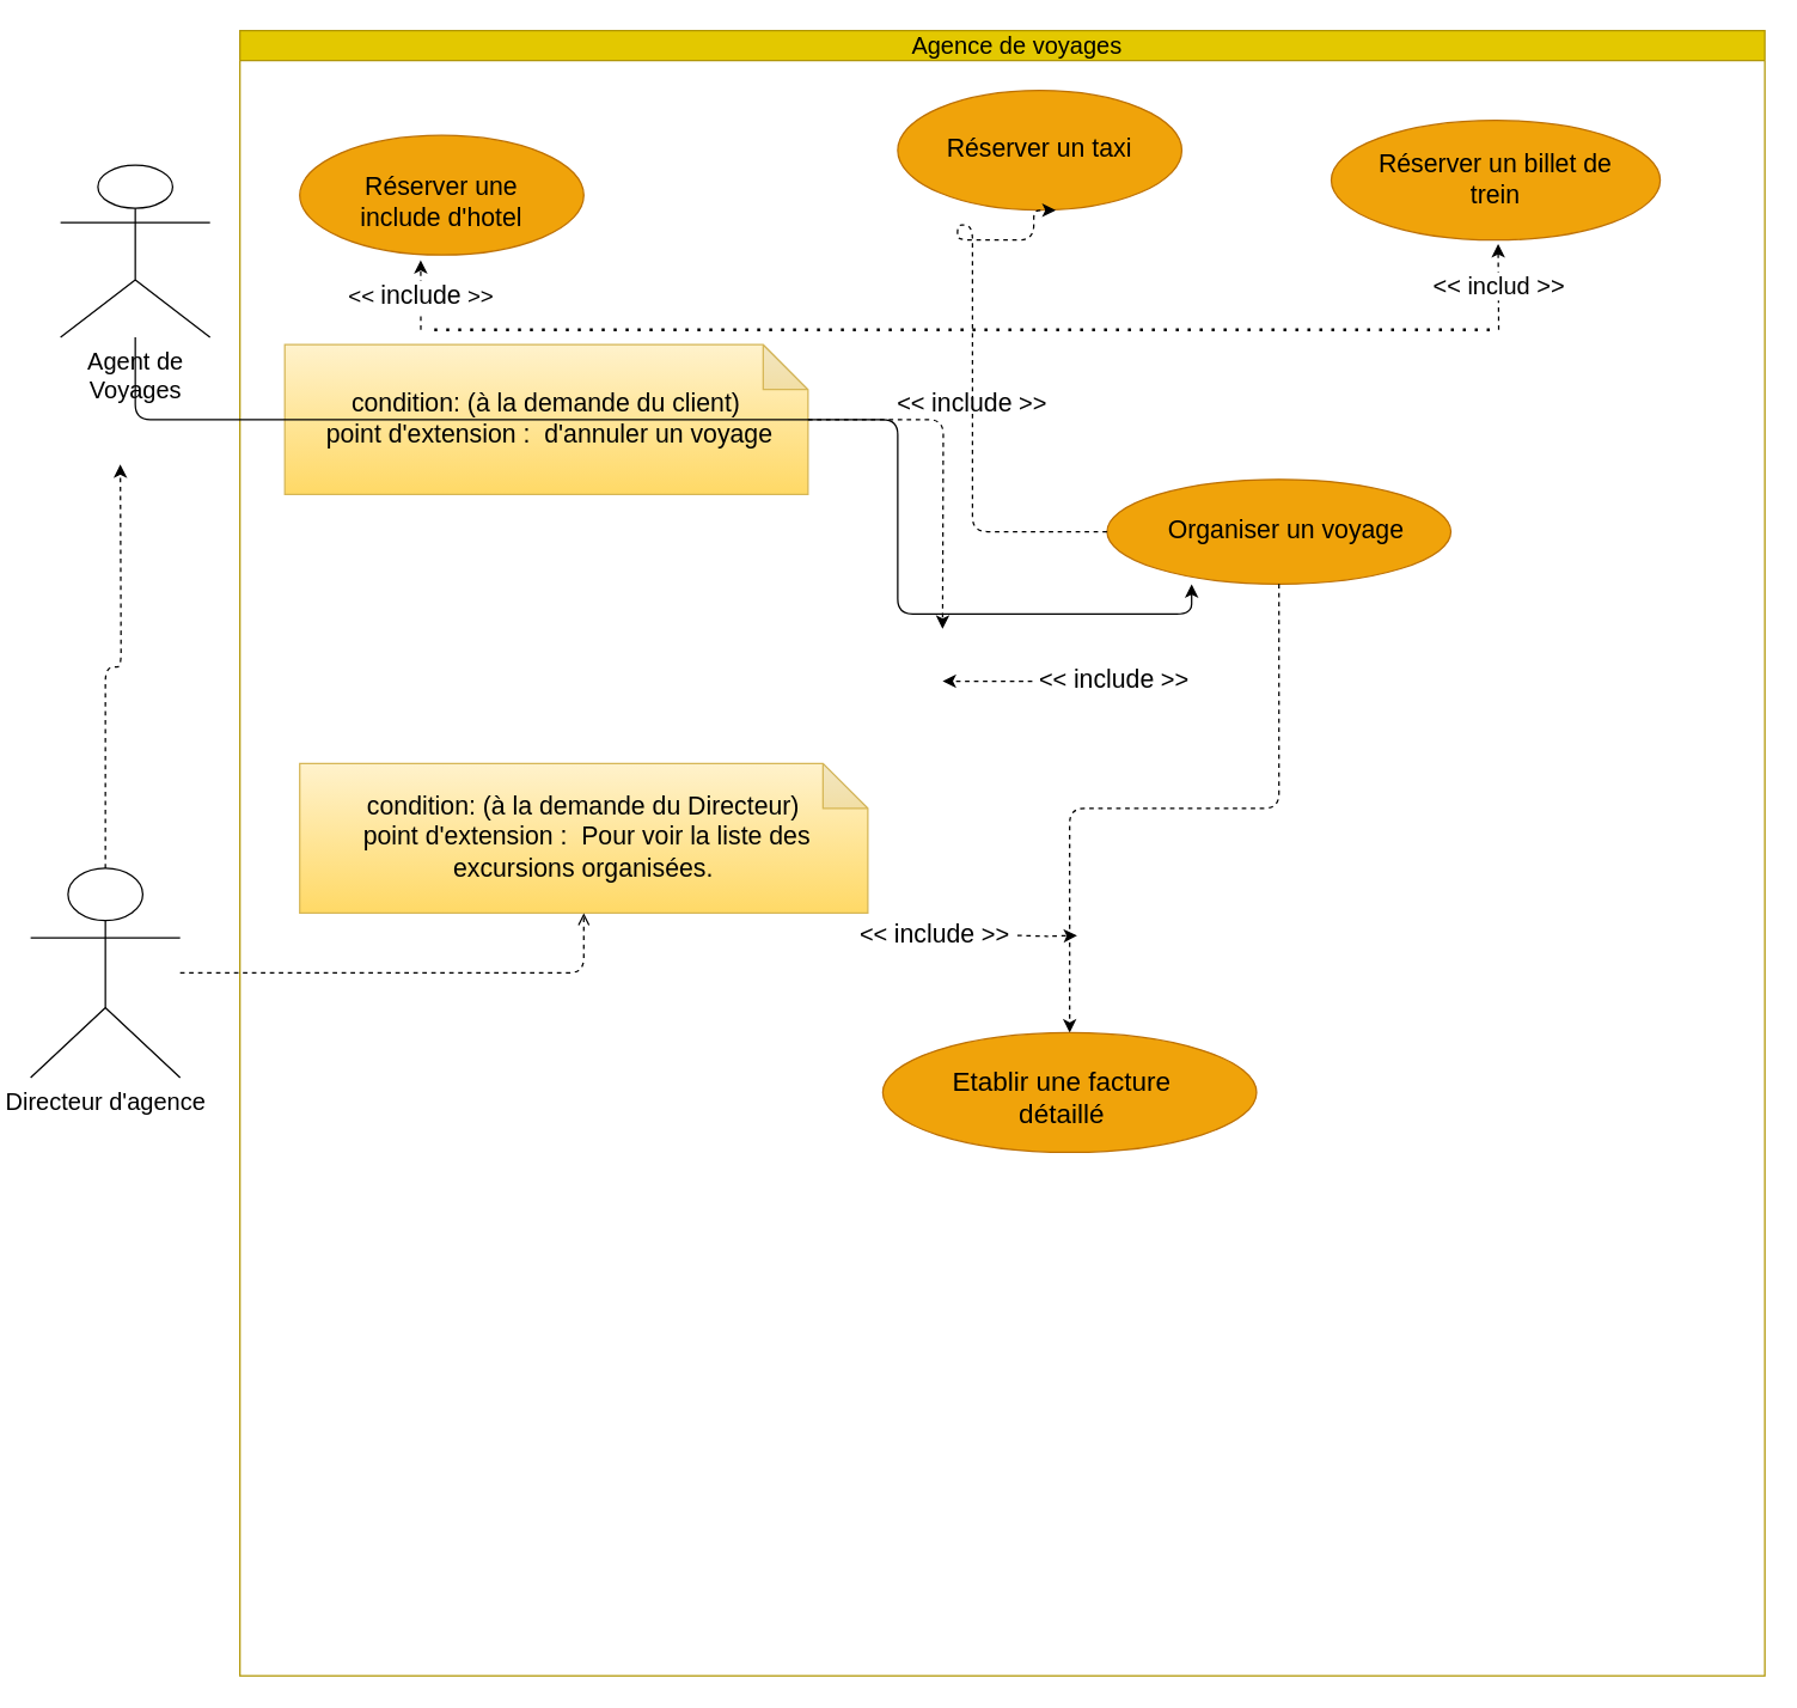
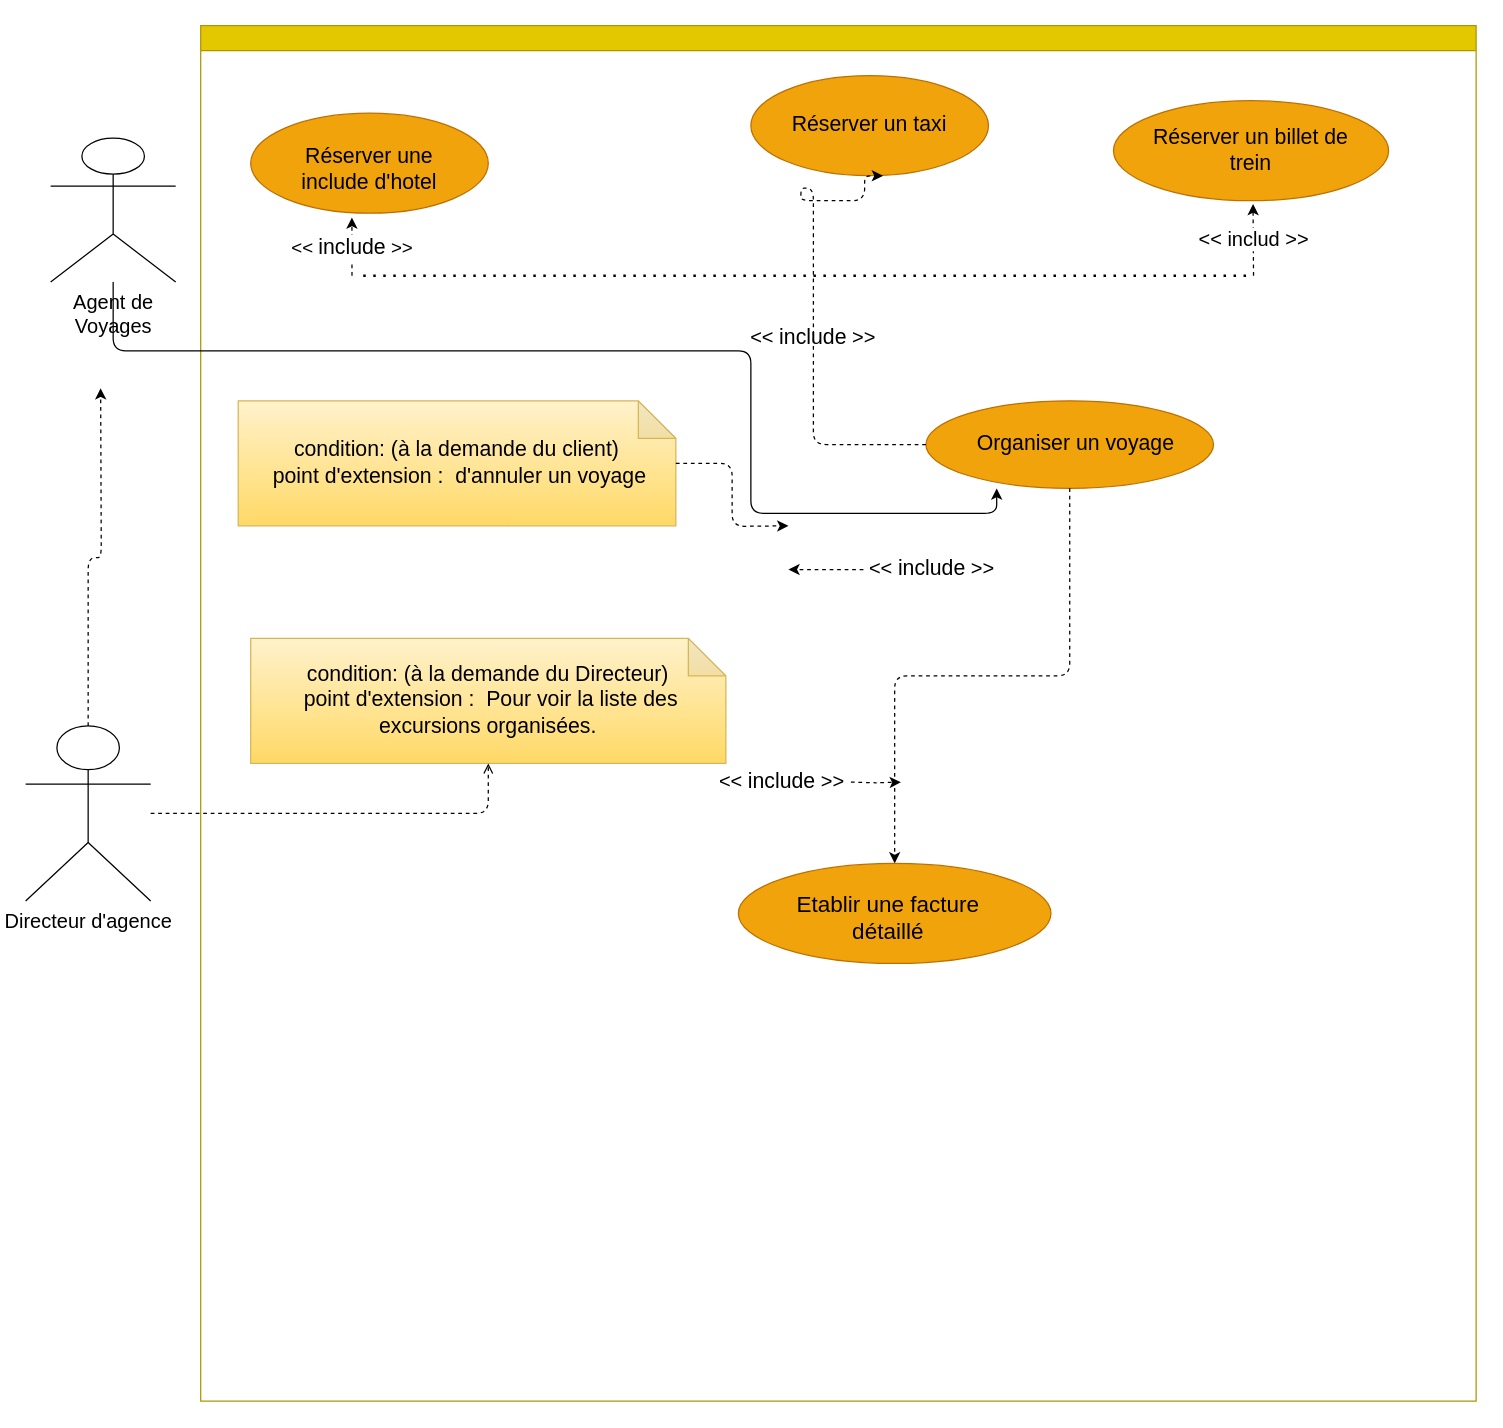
  <mxCell id="0" />
  <mxCell id="1" parent="0" />
  <mxCell id="2" value="" style="swimlane;html=1;startSize=20;horizontal=1;containerType=tree;glass=0;fillColor=#e3c800;strokeColor=#B09500;fontColor=#ffffff;" parent="1" vertex="1"><mxGeometry x="160" y="20" width="1020" height="1100" as="geometry" /></mxCell>
  <mxCell id="3" value="&lt;span style=&quot;color: rgba(0 , 0 , 0 , 0) ; font-family: monospace ; font-size: 0px&quot;&gt;re&lt;/span&gt;" style="ellipse;whiteSpace=wrap;html=1;glass=0;fontSize=16;fillColor=#f0a30a;strokeColor=#BD7000;fontColor=#ffffff;" vertex="1" parent="2"><mxGeometry x="40" y="70" width="190" height="80" as="geometry" /></mxCell>
  <mxCell id="4" value="&lt;span style=&quot;color: rgba(0 , 0 , 0 , 0) ; font-family: monospace ; font-size: 0px&quot;&gt;%3CmxGraphModel%3E%3Croot%3E%3CmxCell%20id%3D%220%22%2F%3E%3CmxCell%20id%3D%221%22%20parent%3D%220%22%2F%3E%3CmxCell%20id%3D%222%22%20value%3D%22%22%20style%3D%22swimlane%3Bhtml%3D1%3BstartSize%3D20%3Bhorizontal%3D1%3BcontainerType%3Dtree%3Bglass%3D0%3B%22%20vertex%3D%221%22%20parent%3D%221%22%3E%3CmxGeometry%20x%3D%22150%22%20y%3D%2280%22%20width%3D%22660%22%20height%3D%22290%22%20as%3D%22geometry%22%2F%3E%3C%2FmxCell%3E%3CmxCell%20id%3D%223%22%20value%3D%22%22%20style%3D%22ellipse%3BwhiteSpace%3Dwrap%3Bhtml%3D1%3Bglass%3D0%3BgradientColor%3Dnone%3BfontSize%3D16%3B%22%20vertex%3D%221%22%20parent%3D%222%22%3E%3CmxGeometry%20x%3D%2240%22%20y%3D%2230%22%20width%3D%22210%22%20height%3D%2280%22%20as%3D%22geometry%22%2F%3E%3C%2FmxCell%3E%3C%2Froot%3E%3C%2FmxGraphModel%3E&lt;/span&gt;" style="ellipse;whiteSpace=wrap;html=1;glass=0;fontSize=16;fillColor=#f0a30a;strokeColor=#BD7000;fontColor=#ffffff;" vertex="1" parent="2"><mxGeometry x="440" y="40" width="190" height="80" as="geometry" /></mxCell>
  <mxCell id="5" value="&lt;span style=&quot;color: rgba(0 , 0 , 0 , 0) ; font-family: monospace ; font-size: 0px&quot;&gt;%3CmxGraphModel%3E%3Croot%3E%3CmxCell%20id%3D%220%22%2F%3E%3CmxCell%20id%3D%221%22%20parent%3D%220%22%2F%3E%3CmxCell%20id%3D%222%22%20value%3D%22%22%20style%3D%22swimlane%3Bhtml%3D1%3BstartSize%3D20%3Bhorizontal%3D1%3BcontainerType%3Dtree%3Bglass%3D0%3B%22%20vertex%3D%221%22%20parent%3D%221%22%3E%3CmxGeometry%20x%3D%22150%22%20y%3D%2280%22%20width%3D%22660%22%20height%3D%22290%22%20as%3D%22geometry%22%2F%3E%3C%2FmxCell%3E%3CmxCell%20id%3D%223%22%20value%3D%22%22%20style%3D%22ellipse%3BwhiteSpace%3Dwrap%3Bhtml%3D1%3Bglass%3D0%3BgradientColor%3Dnone%3BfontSize%3D16%3B%22%20vertex%3D%221%22%20parent%3D%222%22%3E%3CmxGeometry%20x%3D%2240%22%20y%3D%2230%22%20width%3D%22210%22%20height%3D%2280%22%20as%3D%22geometry%22%2F%3E%3C%2FmxCell%3E%3C%2Froot%3E%3C%2FmxGraphModel%3E&lt;/span&gt;" style="ellipse;whiteSpace=wrap;html=1;glass=0;fontSize=16;fillColor=#f0a30a;strokeColor=#BD7000;fontColor=#ffffff;" vertex="1" parent="2"><mxGeometry x="730" y="60" width="220" height="80" as="geometry" /></mxCell>
  <mxCell id="6" value="&lt;font style=&quot;font-size: 17px&quot;&gt;Réserver une include d'hotel&lt;/font&gt;" style="text;html=1;strokeColor=none;fillColor=none;align=center;verticalAlign=middle;whiteSpace=wrap;rounded=0;glass=0;fontSize=16;" vertex="1" parent="2"><mxGeometry x="70" y="90" width="130" height="50" as="geometry" /></mxCell>
  <mxCell id="7" value="&lt;span style=&quot;font-size: 17px&quot;&gt;Réserver un taxi&lt;/span&gt;" style="text;html=1;strokeColor=none;fillColor=none;align=center;verticalAlign=middle;whiteSpace=wrap;rounded=0;glass=0;fontSize=16;" vertex="1" parent="2"><mxGeometry x="470" y="50" width="130" height="60" as="geometry" /></mxCell>
  <mxCell id="8" value="&lt;span style=&quot;font-size: 17px&quot;&gt;Réserver un billet de trein&lt;/span&gt;" style="text;html=1;strokeColor=none;fillColor=none;align=center;verticalAlign=middle;whiteSpace=wrap;rounded=0;glass=0;fontSize=16;" vertex="1" parent="2"><mxGeometry x="760" y="70" width="160" height="60" as="geometry" /></mxCell>
  <mxCell id="9" value="&amp;lt;&amp;lt; &lt;font style=&quot;font-size: 17px&quot;&gt;include&lt;/font&gt; &amp;gt;&amp;gt;" style="text;html=1;strokeColor=none;fillColor=none;align=center;verticalAlign=middle;whiteSpace=wrap;rounded=0;glass=0;fontSize=16;" vertex="1" parent="2"><mxGeometry x="435" y="240" width="110" height="20" as="geometry" /></mxCell>
  <mxCell id="10" value="" style="endArrow=none;dashed=1;html=1;dashPattern=1 3;strokeWidth=2;fontSize=16;" edge="1" parent="2"><mxGeometry width="50" height="50" relative="1" as="geometry"><mxPoint x="130" y="200" as="sourcePoint" /><mxPoint x="840" y="200" as="targetPoint" /></mxGeometry></mxCell>
  <mxCell id="11" value="Label" style="endArrow=classic;html=1;shadow=0;dashed=1;fontSize=16;entryX=0.426;entryY=1.043;entryDx=0;entryDy=0;entryPerimeter=0;" edge="1" parent="2" target="3"><mxGeometry relative="1" as="geometry"><mxPoint x="121" y="200" as="sourcePoint" /><mxPoint x="260" y="180" as="targetPoint" /></mxGeometry></mxCell>
  <mxCell id="12" value="&lt;font style=&quot;font-size: 15px&quot;&gt;&amp;lt;&amp;lt; &lt;font style=&quot;font-size: 17px&quot;&gt;include&lt;/font&gt; &amp;gt;&amp;gt;&lt;/font&gt;" style="edgeLabel;resizable=0;html=1;align=center;verticalAlign=middle;" connectable="0" vertex="1" parent="11"><mxGeometry relative="1" as="geometry" /></mxCell>
  <mxCell id="13" value="&amp;lt;&amp;lt; includ &amp;gt;&amp;gt;" style="endArrow=classic;html=1;shadow=0;dashed=1;fontSize=16;entryX=0.51;entryY=1.209;entryDx=0;entryDy=0;entryPerimeter=0;" edge="1" parent="2" target="8"><mxGeometry relative="1" as="geometry"><mxPoint x="842" y="200" as="sourcePoint" /><mxPoint x="670" y="154" as="targetPoint" /></mxGeometry></mxCell>
  <mxCell id="14" value="&amp;lt;&amp;lt; &lt;font style=&quot;font-size: 17px&quot;&gt;include&lt;/font&gt; &amp;gt;&amp;gt;" style="text;html=1;strokeColor=none;fillColor=none;align=center;verticalAlign=middle;whiteSpace=wrap;rounded=0;glass=0;fontSize=16;" vertex="1" parent="2"><mxGeometry x="410" y="590" width="110" height="30" as="geometry" /></mxCell>
  <mxCell id="15" value="&lt;span style=&quot;color: rgba(0 , 0 , 0 , 0) ; font-family: monospace ; font-size: 0px&quot;&gt;%3CmxGraphModel%3E%3Croot%3E%3CmxCell%20id%3D%220%22%2F%3E%3CmxCell%20id%3D%221%22%20parent%3D%220%22%2F%3E%3CmxCell%20id%3D%222%22%20value%3D%22%22%20style%3D%22swimlane%3Bhtml%3D1%3BstartSize%3D20%3Bhorizontal%3D1%3BcontainerType%3Dtree%3Bglass%3D0%3B%22%20vertex%3D%221%22%20parent%3D%221%22%3E%3CmxGeometry%20x%3D%22150%22%20y%3D%2280%22%20width%3D%22660%22%20height%3D%22290%22%20as%3D%22geometry%22%2F%3E%3C%2FmxCell%3E%3CmxCell%20id%3D%223%22%20value%3D%22%22%20style%3D%22ellipse%3BwhiteSpace%3Dwrap%3Bhtml%3D1%3Bglass%3D0%3BgradientColor%3Dnone%3BfontSize%3D16%3B%22%20vertex%3D%221%22%20parent%3D%222%22%3E%3CmxGeometry%20x%3D%2240%22%20y%3D%2230%22%20width%3D%22210%22%20height%3D%2280%22%20as%3D%22geometry%22%2F%3E%3C%2FmxCell%3E%3C%2Froot%3E%3C%2FmxGraphModel%3E&lt;/span&gt;" style="ellipse;whiteSpace=wrap;html=1;glass=0;fontSize=16;fillColor=#f0a30a;strokeColor=#BD7000;fontColor=#ffffff;" vertex="1" parent="2"><mxGeometry x="580" y="300" width="230" height="70" as="geometry" /></mxCell>
  <mxCell id="16" value="" style="edgeStyle=orthogonalEdgeStyle;rounded=1;orthogonalLoop=1;jettySize=auto;html=1;dashed=1;" edge="1" source="15" target="17" parent="2"><mxGeometry relative="1" as="geometry" /></mxCell>
  <mxCell id="17" value="&lt;span style=&quot;color: rgba(0 , 0 , 0 , 0) ; font-family: monospace ; font-size: 0px&quot;&gt;%3CmxGraphModel%3E%3Croot%3E%3CmxCell%20id%3D%220%22%2F%3E%3CmxCell%20id%3D%221%22%20parent%3D%220%22%2F%3E%3CmxCell%20id%3D%222%22%20value%3D%22%22%20style%3D%22swimlane%3Bhtml%3D1%3BstartSize%3D20%3Bhorizontal%3D1%3BcontainerType%3Dtree%3Bglass%3D0%3B%22%20vertex%3D%221%22%20parent%3D%221%22%3E%3CmxGeometry%20x%3D%22150%22%20y%3D%2280%22%20width%3D%22660%22%20height%3D%22290%22%20as%3D%22geometry%22%2F%3E%3C%2FmxCell%3E%3CmxCell%20id%3D%223%22%20value%3D%22%22%20style%3D%22ellipse%3BwhiteSpace%3Dwrap%3Bhtml%3D1%3Bglass%3D0%3BgradientColor%3Dnone%3BfontSize%3D16%3B%22%20vertex%3D%221%22%20parent%3D%222%22%3E%3CmxGeometry%20x%3D%2240%22%20y%3D%2230%22%20width%3D%22210%22%20height%3D%2280%22%20as%3D%22geometry%22%2F%3E%3C%2FmxCell%3E%3C%2Froot%3E%3C%2FmxGraphModel%3E&lt;/span&gt;" style="ellipse;whiteSpace=wrap;html=1;glass=0;fontSize=16;fillColor=#f0a30a;strokeColor=#BD7000;fontColor=#ffffff;" vertex="1" parent="2"><mxGeometry x="430" y="670" width="250" height="80" as="geometry" /></mxCell>
  <mxCell id="18" value="&lt;span style=&quot;font-size: 17px&quot;&gt;Organiser un voyage&lt;/span&gt;" style="text;html=1;strokeColor=none;fillColor=none;align=center;verticalAlign=middle;whiteSpace=wrap;rounded=0;glass=0;fontSize=16;" vertex="1" parent="2"><mxGeometry x="620" y="320" width="160" height="30" as="geometry" /></mxCell>
  <mxCell id="19" value="&lt;font style=&quot;font-size: 18px&quot;&gt;Etablir une facture détaillé&lt;/font&gt;" style="text;html=1;strokeColor=none;fillColor=none;align=center;verticalAlign=middle;whiteSpace=wrap;rounded=0;glass=0;fontSize=16;" vertex="1" parent="2"><mxGeometry x="450" y="700" width="200" height="27" as="geometry" /></mxCell>
- <mxCell id="20" value="Agence de voyages" style="text;html=1;strokeColor=none;fillColor=none;align=center;verticalAlign=middle;whiteSpace=wrap;rounded=0;glass=0;fontSize=16;" vertex="1" parent="2"><mxGeometry x="370" width="300" height="20" as="geometry" /></mxCell>
  <mxCell id="21" style="edgeStyle=orthogonalEdgeStyle;rounded=1;orthogonalLoop=1;jettySize=auto;html=1;shadow=0;fontSize=16;dashed=1;exitX=0;exitY=0.5;exitDx=0;exitDy=0;entryX=0.582;entryY=1.169;entryDx=0;entryDy=0;entryPerimeter=0;" edge="1" parent="2" source="15" target="7"><mxGeometry relative="1" as="geometry"><mxPoint x="420" y="150" as="targetPoint" /><mxPoint x="500.0" y="330" as="sourcePoint" /><Array as="points"><mxPoint x="490" y="335" /><mxPoint x="490" y="130" /><mxPoint x="480" y="130" /><mxPoint x="480" y="140" /><mxPoint x="531" y="140" /></Array></mxGeometry></mxCell>
- <mxCell id="22" value="&lt;font style=&quot;font-size: 17px&quot;&gt;condition: (à la demande du client)&lt;br&gt;&amp;nbsp;point d'extension :&amp;nbsp;&amp;nbsp;d'annuler un voyage&lt;/font&gt;" style="shape=note;whiteSpace=wrap;html=1;backgroundOutline=1;darkOpacity=0.05;glass=0;gradientColor=#ffd966;fontSize=16;fillColor=#fff2cc;strokeColor=#d6b656;" vertex="1" parent="2"><mxGeometry x="30" y="210" width="350" height="100" as="geometry" /></mxCell>
+ <mxCell id="22" value="&lt;font style=&quot;font-size: 17px&quot;&gt;condition: (à la demande du client)&lt;br&gt;&amp;nbsp;point d'extension :&amp;nbsp;&amp;nbsp;d'annuler un voyage&lt;/font&gt;" style="shape=note;whiteSpace=wrap;html=1;backgroundOutline=1;darkOpacity=0.05;glass=0;gradientColor=#ffd966;fontSize=16;fillColor=#fff2cc;strokeColor=#d6b656;" vertex="1" parent="2"><mxGeometry x="30" y="300" width="350" height="100" as="geometry" /></mxCell>
  <mxCell id="23" value="&amp;lt;&amp;lt; &lt;font style=&quot;font-size: 17px&quot;&gt;include&lt;/font&gt; &amp;gt;&amp;gt;" style="text;html=1;strokeColor=none;fillColor=none;align=center;verticalAlign=middle;whiteSpace=wrap;rounded=0;glass=0;fontSize=16;" vertex="1" parent="2"><mxGeometry x="530" y="420" width="110" height="30" as="geometry" /></mxCell>
  <mxCell id="24" value="&lt;font style=&quot;font-size: 17px&quot;&gt;condition: (à la demande du Directeur)&lt;br&gt;&amp;nbsp;point d'extension :&amp;nbsp;&amp;nbsp;Pour voir la liste des excursions organisées.&lt;/font&gt;" style="shape=note;whiteSpace=wrap;html=1;backgroundOutline=1;darkOpacity=0.05;glass=0;gradientColor=#ffd966;fontSize=16;fillColor=#fff2cc;strokeColor=#d6b656;" vertex="1" parent="2"><mxGeometry x="40" y="490" width="380" height="100" as="geometry" /></mxCell>
  <mxCell id="25" style="edgeStyle=orthogonalEdgeStyle;rounded=1;orthogonalLoop=1;jettySize=auto;html=1;entryX=0.246;entryY=1.002;entryDx=0;entryDy=0;entryPerimeter=0;shadow=0;fontSize=16;" edge="1" parent="1" source="26" target="15"><mxGeometry relative="1" as="geometry"><Array as="points"><mxPoint x="90" y="280" /><mxPoint x="600" y="280" /><mxPoint x="600" y="410" /><mxPoint x="797" y="410" /></Array></mxGeometry></mxCell>
  <mxCell id="26" value="Agent de &lt;br&gt;Voyages" style="shape=umlActor;verticalLabelPosition=bottom;verticalAlign=top;html=1;outlineConnect=0;glass=0;gradientColor=none;fontSize=16;" vertex="1" parent="1"><mxGeometry x="40" y="110" width="100" height="115" as="geometry" /></mxCell>
  <mxCell id="27" style="edgeStyle=orthogonalEdgeStyle;rounded=1;orthogonalLoop=1;jettySize=auto;html=1;shadow=0;dashed=1;fontSize=16;" edge="1" parent="1"><mxGeometry relative="1" as="geometry"><mxPoint x="720" y="625" as="targetPoint" /><mxPoint x="680" y="625" as="sourcePoint" /></mxGeometry></mxCell>
  <mxCell id="28" style="edgeStyle=orthogonalEdgeStyle;rounded=1;orthogonalLoop=1;jettySize=auto;html=1;shadow=0;fontSize=16;dashed=1;" edge="1" parent="1" source="22"><mxGeometry relative="1" as="geometry"><mxPoint x="630" y="420" as="targetPoint" /></mxGeometry></mxCell>
  <mxCell id="29" style="edgeStyle=orthogonalEdgeStyle;rounded=1;orthogonalLoop=1;jettySize=auto;html=1;shadow=0;dashed=1;fontSize=16;" edge="1" parent="1" source="23"><mxGeometry relative="1" as="geometry"><mxPoint x="630" y="455" as="targetPoint" /></mxGeometry></mxCell>
  <mxCell id="30" style="edgeStyle=orthogonalEdgeStyle;rounded=1;orthogonalLoop=1;jettySize=auto;html=1;shadow=0;dashed=1;fontSize=16;" edge="1" parent="1" source="32"><mxGeometry relative="1" as="geometry"><mxPoint x="80" y="310" as="targetPoint" /></mxGeometry></mxCell>
  <mxCell id="31" style="edgeStyle=orthogonalEdgeStyle;rounded=1;orthogonalLoop=1;jettySize=auto;html=1;entryX=0.5;entryY=1;entryDx=0;entryDy=0;entryPerimeter=0;shadow=0;dashed=1;fontSize=16;endArrow=open;" edge="1" parent="1" source="32" target="24"><mxGeometry relative="1" as="geometry" /></mxCell>
  <mxCell id="32" value="Directeur d'agence" style="shape=umlActor;verticalLabelPosition=bottom;verticalAlign=top;html=1;outlineConnect=0;glass=0;gradientColor=none;fontSize=16;" vertex="1" parent="1"><mxGeometry x="20" y="580" width="100" height="140" as="geometry" /></mxCell>
